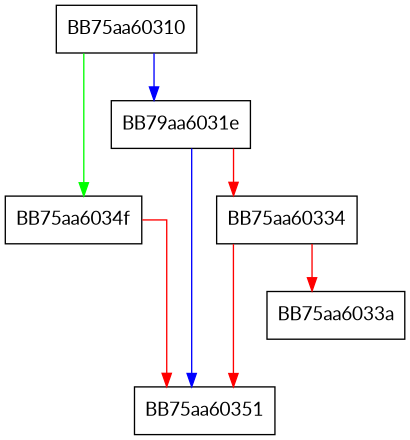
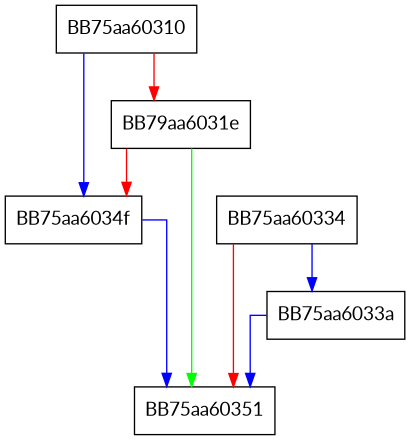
  digraph {
    fontname=Lato
    splines=ortho
    node [fontname=Lato shape=box]
    edge [color=red fontname=Lato]
    BB75aa60310
    BB75aa6034f
    n3 [label=BB79aa6031e]
    BB75aa60351
    BB75aa60334
    BB75aa6033a
-   BB75aa60310 -> BB75aa6034f [color=green]
-   BB75aa60310 -> n3 [color=blue]
-   BB75aa6034f -> BB75aa60351
-   n3 -> BB75aa60351 [color=blue]
-   n3 -> BB75aa60334
+   BB75aa60310 -> BB75aa6034f [color=blue]
+   BB75aa60310 -> n3
+   BB75aa6034f -> BB75aa60351 [color=blue]
+   n3 -> BB75aa60351 [color=green]
+   n3 -> BB75aa6034f
    BB75aa60334 -> BB75aa60351
-   BB75aa60334 -> BB75aa6033a
+   BB75aa60334 -> BB75aa6033a [color=blue]
+   BB75aa6033a -> BB75aa60351 [color=blue]
  }
